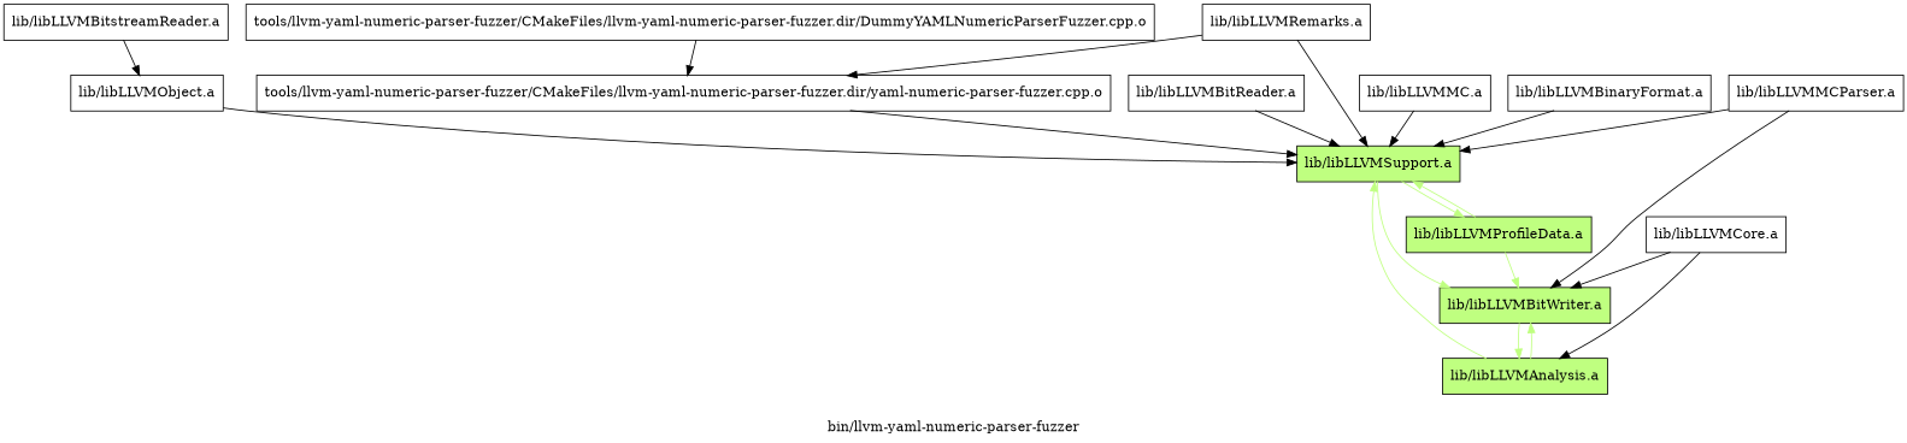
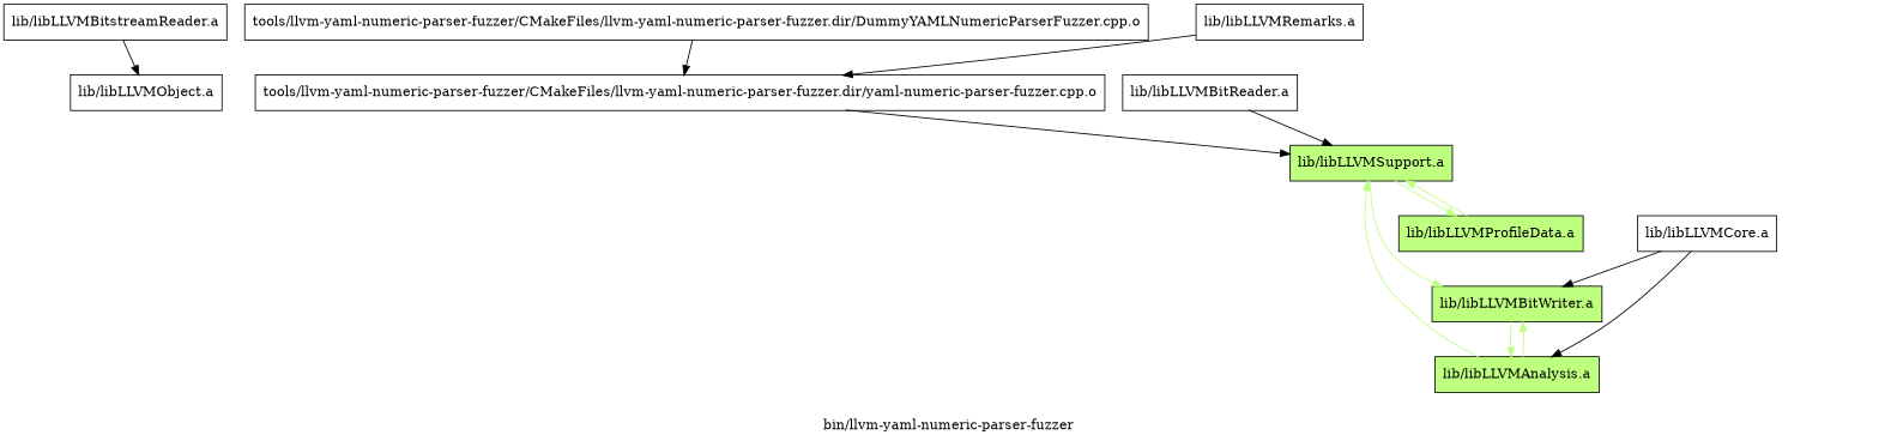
  digraph {
    label="bin/llvm-yaml-numeric-parser-fuzzer"
    node [shape=record]
    n1 [label="{tools/llvm-yaml-numeric-parser-fuzzer/CMakeFiles/llvm-yaml-numeric-parser-fuzzer.dir/DummyYAMLNumericParserFuzzer.cpp.o}"]
    n2 [label="{tools/llvm-yaml-numeric-parser-fuzzer/CMakeFiles/llvm-yaml-numeric-parser-fuzzer.dir/yaml-numeric-parser-fuzzer.cpp.o}"]
    n3 [fillcolor="0.250000 0.5 1" label="{lib/libLLVMSupport.a}" style=filled]
    n4 [fillcolor="0.250000 0.5 1" label="{lib/libLLVMBitWriter.a}" style=filled]
    n5 [fillcolor="0.250000 0.5 1" label="{lib/libLLVMProfileData.a}" style=filled]
    n6 [fillcolor="0.250000 0.5 1" label="{lib/libLLVMAnalysis.a}" style=filled]
    n7 [label="{lib/libLLVMObject.a}"]
    n8 [label="{lib/libLLVMBitReader.a}"]
-   n9 [label="{lib/libLLVMMCParser.a}"]
    n10 [label="{lib/libLLVMCore.a}"]
    n11 [label="{lib/libLLVMRemarks.a}"]
    n12 [label="{lib/libLLVMBitstreamReader.a}"]
-   n13 [label="{lib/libLLVMMC.a}"]
-   n14 [label="{lib/libLLVMBinaryFormat.a}"]
    n1 -> n2
    n2 -> n3
    n3 -> n4 [color="0.250000 0.5 1"]
    n3 -> n5 [color="0.250000 0.5 1"]
    n4 -> n6 [color="0.250000 0.5 1"]
    n5 -> n3 [color="0.250000 0.5 1"]
-   n5 -> n4 [color="0.250000 0.5 1"]
    n6 -> n3 [color="0.250000 0.5 1"]
    n6 -> n4 [color="0.250000 0.5 1"]
-   n7 -> n3
    n8 -> n3
-   n9 -> n3
-   n9 -> n4
    n10 -> n4
    n10 -> n6
    n11 -> n2
-   n11 -> n3
    n12 -> n7
-   n13 -> n3
-   n14 -> n3
  }
